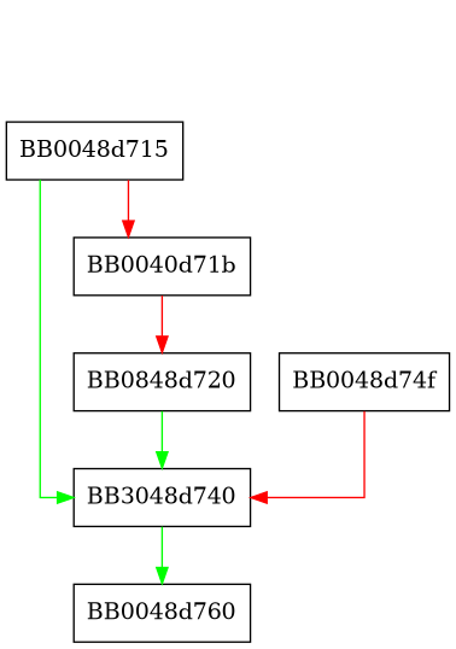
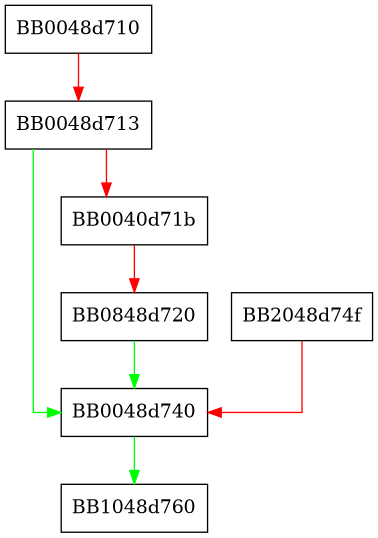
  digraph {
    splines=ortho
    node [shape=box]
    edge [color=red]
-   BB0048d715
-   BB0048d740 [label=BB3048d740]
+   BB0048d710
+   BB0048d715 [label=BB0048d713]
+   BB0048d740
    n4 [label=BB0040d71b]
-   BB0048d760
+   BB0048d760 [label=BB1048d760]
    n6 [label=BB0848d720]
-   BB0048d74f
+   BB0048d74f [label=BB2048d74f]
+   BB0048d710 -> BB0048d715
    BB0048d715 -> BB0048d740 [color=green]
    BB0048d715 -> n4
    BB0048d740 -> BB0048d760 [color=green]
    n4 -> n6
    n6 -> BB0048d740 [color=green]
    BB0048d74f -> BB0048d740
  }
